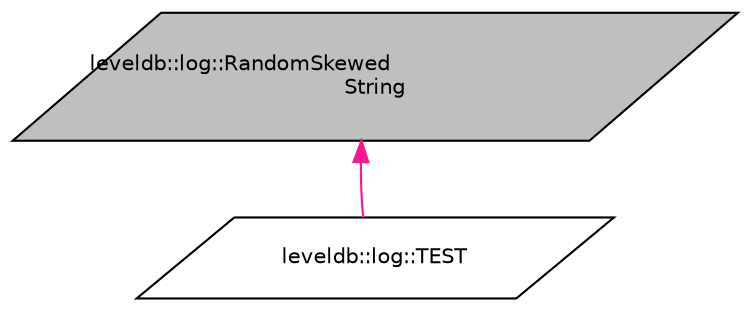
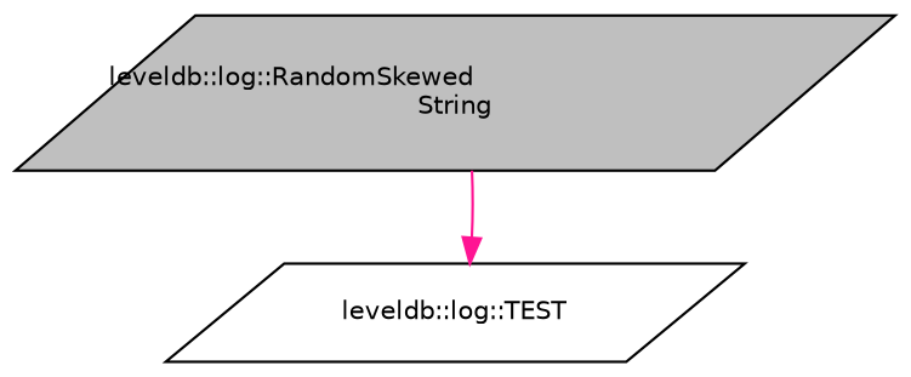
  digraph {
    rankdir=TB
    node [color=black fontname=Helvetica fontsize=10 shape=parallelogram style=filled]
    n1 [fillcolor=grey75 fontcolor=black height=0.2 label="leveldb::log::RandomSkewed\lString" width=0.4]
    n2 [fillcolor=white height=0.2 label="leveldb::log::TEST" width=0.4]
-   n1 -> n2 [color=deeppink dir=back fontname=Helvetica fontsize=10 labelfontname=Helvetica labelfontsize=10 style=solid]
+   n2 -> n1 [color=deeppink dir=back fontname=Helvetica fontsize=10 labelfontname=Helvetica labelfontsize=10 style=solid]
  }
